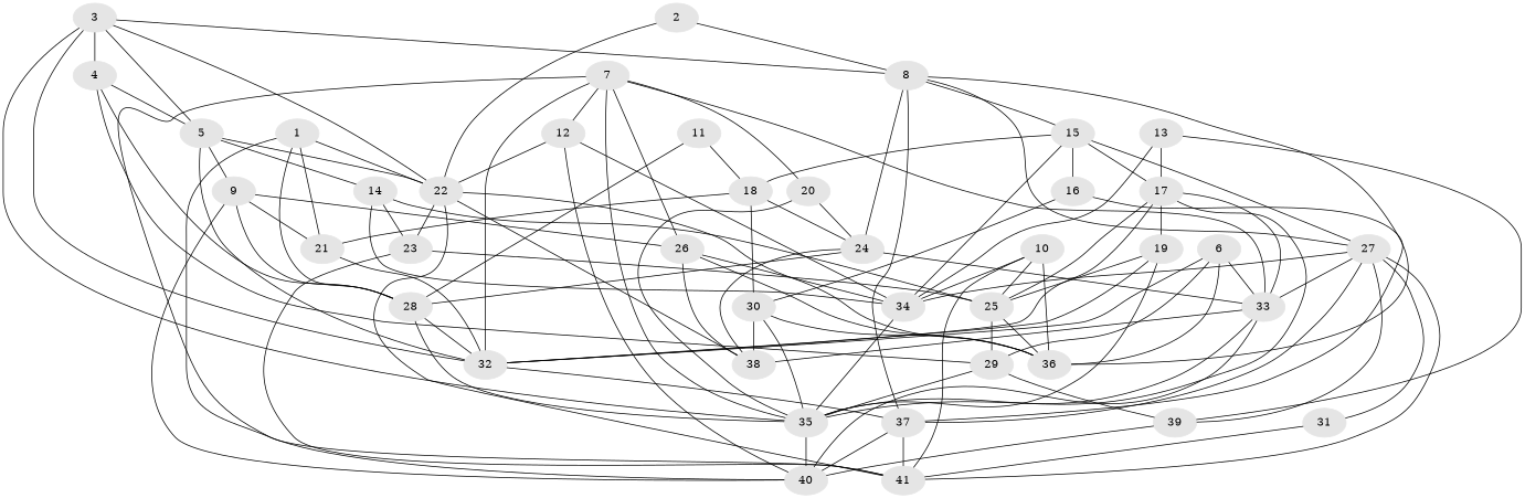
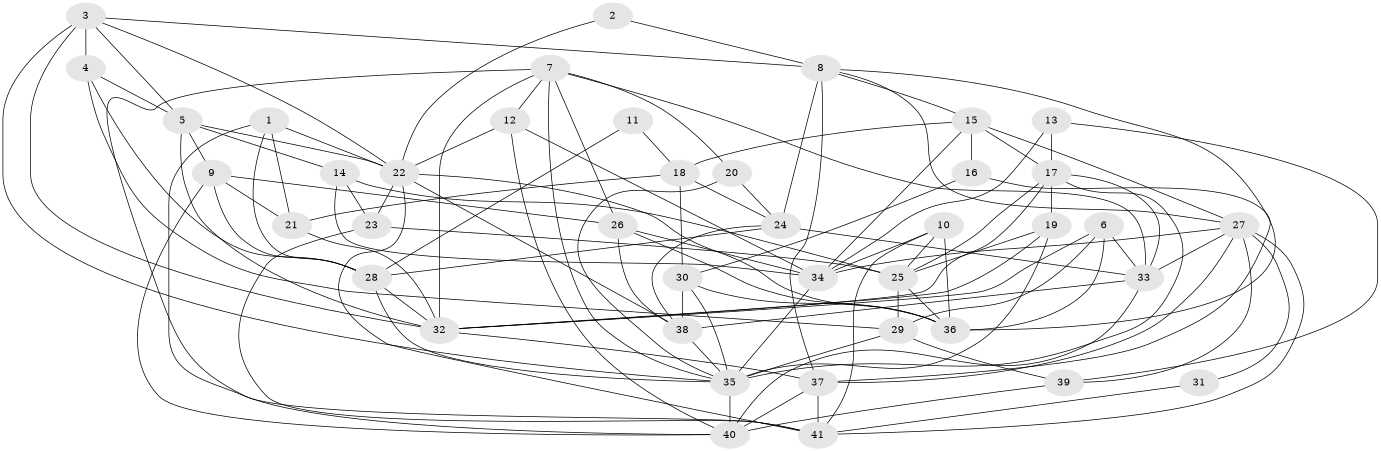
  graph {
    node [color=gray90 style=filled]
    edge [weight=1.0]
    1
    21
    22
    28
    40
    32
    36
    41
    23
    38
    35
    2
    8
    15
    24
    27
    37
    3
    4
    5
    29
    9
    14
    39
    26
    25
    34
    6
    33
    7
    12
    20
    18
    17
    16
    31
    10
    11
    30
    13
    19
    1 -- 21
    1 -- 22
    1 -- 28
    1 -- 40
    21 -- 32
    22 -- 36
    22 -- 41
    22 -- 23
    22 -- 38
    28 -- 32
    28 -- 35
    32 -- 37 [weight=2.0]
    23 -- 41
    23 -- 25
    35 -- 40 [weight=2.0]
    2 -- 22
    2 -- 8
    8 -- 36
    8 -- 15
    8 -- 24
    8 -- 27
    8 -- 37
    15 -- 27
    15 -- 34
    15 -- 18
    15 -- 17
    15 -- 16 [weight=2.0]
    24 -- 28
    24 -- 38
    24 -- 33
    27 -- 41
    27 -- 37
    27 -- 39
    27 -- 34
    27 -- 33
    27 -- 31
    37 -- 40
    37 -- 41
    3 -- 22
    3 -- 32 [weight=2.0]
    3 -- 35
    3 -- 8
    3 -- 4
    3 -- 5
    4 -- 28
    4 -- 5
    4 -- 29
    5 -- 22
    5 -- 32
    5 -- 9
    5 -- 14
    29 -- 35
    29 -- 39
    9 -- 21
    9 -- 28
    9 -- 40
    9 -- 26
    14 -- 23
    14 -- 25
    14 -- 34
    39 -- 40
    26 -- 36 [weight=2.0]
    26 -- 38
    26 -- 34
    25 -- 36
    25 -- 29
    34 -- 35
    6 -- 32
    6 -- 36 [weight=2.0]
    6 -- 29
    6 -- 33
    33 -- 40
    33 -- 38 [weight=2.0]
-   33 -- 35
+   38 -- 35
    7 -- 32
    7 -- 41
    7 -- 35
    7 -- 26
    7 -- 33
    7 -- 12
    7 -- 20
    12 -- 22
    12 -- 40
    12 -- 34
    20 -- 35
    20 -- 24
    18 -- 21
    18 -- 24
    18 -- 30
    17 -- 32
    17 -- 35 [weight=2.0]
    17 -- 25
    17 -- 33
    17 -- 19
    16 -- 37
    16 -- 30
    31 -- 41
    10 -- 36
    10 -- 41
    10 -- 25
    10 -- 34
    11 -- 28 [weight=2.0]
    11 -- 18
    30 -- 36
    30 -- 38
    30 -- 35
    13 -- 39
    13 -- 34
    13 -- 17
    19 -- 32
    19 -- 35
    19 -- 25
  }
